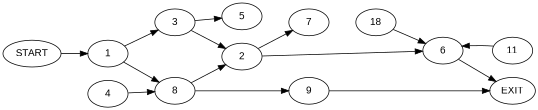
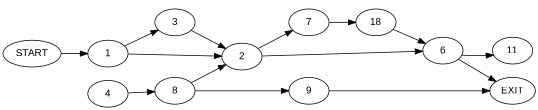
  digraph {
    fontname="Liberation Sans"
    rankdir=LR
    node [fontname="Liberation Sans"]
    edge [fontname="Liberation Sans"]
    n1 [label=START]
    1
    2
    3
    n5 [label=EXIT]
    6
    7
-   5
    n9 [label=18]
    4
    8
    9
    11
    n1 -> 1
-   1 -> 8
+   1 -> 2
    1 -> 3
    2 -> 6
    2 -> 7
    3 -> 2
-   3 -> 5
    6 -> n5
+   7 -> n9
    n9 -> 6
    4 -> 8
    8 -> 2
    8 -> 9
    9 -> n5
-   11 -> 6
+   6 -> 11
  }
